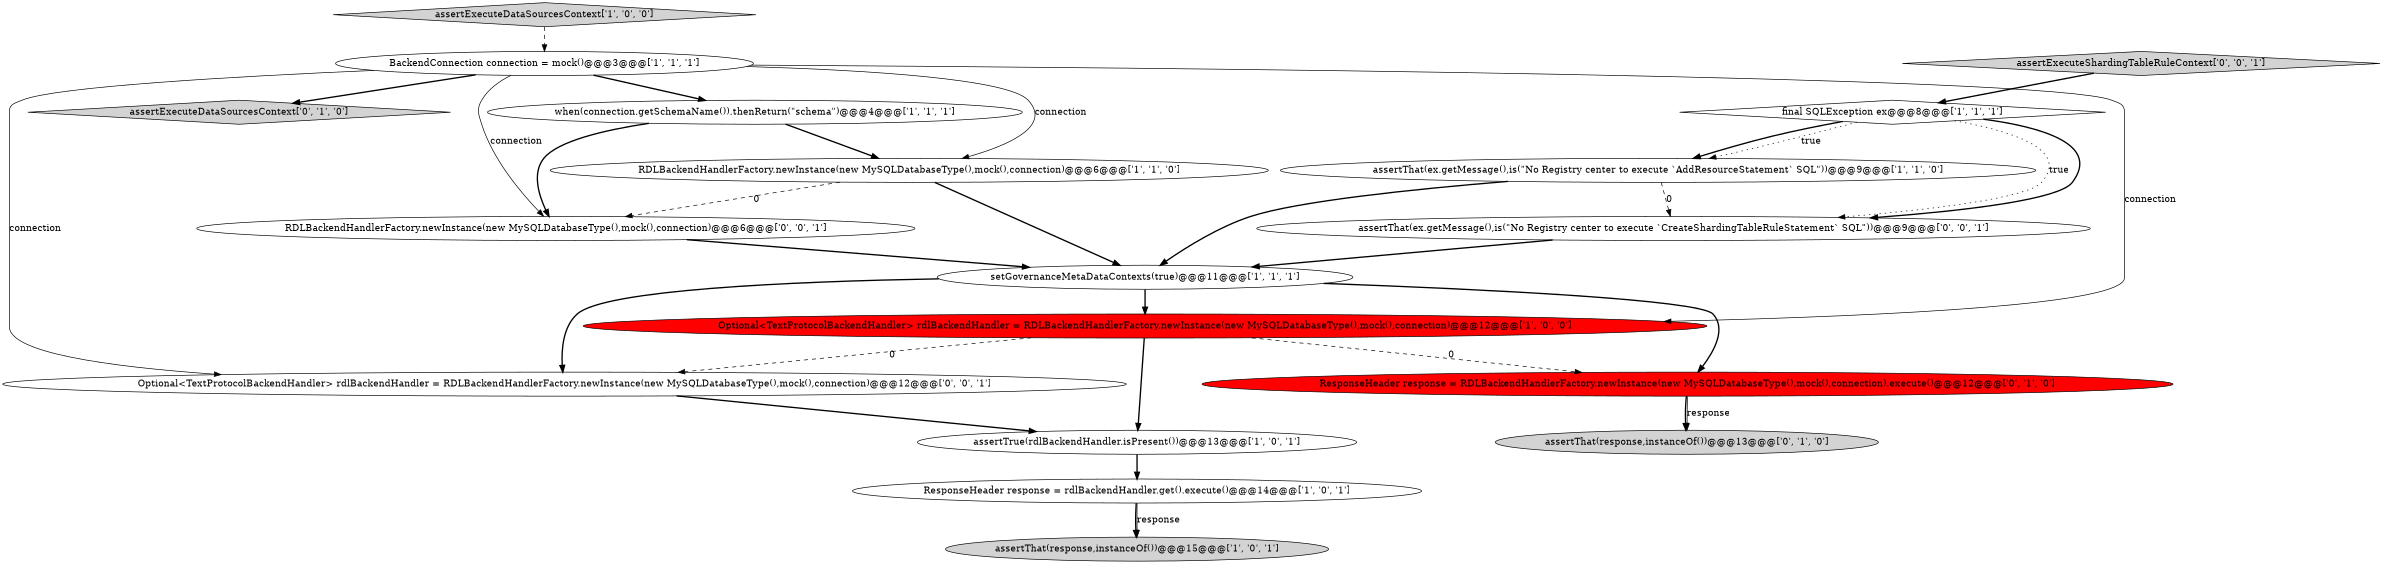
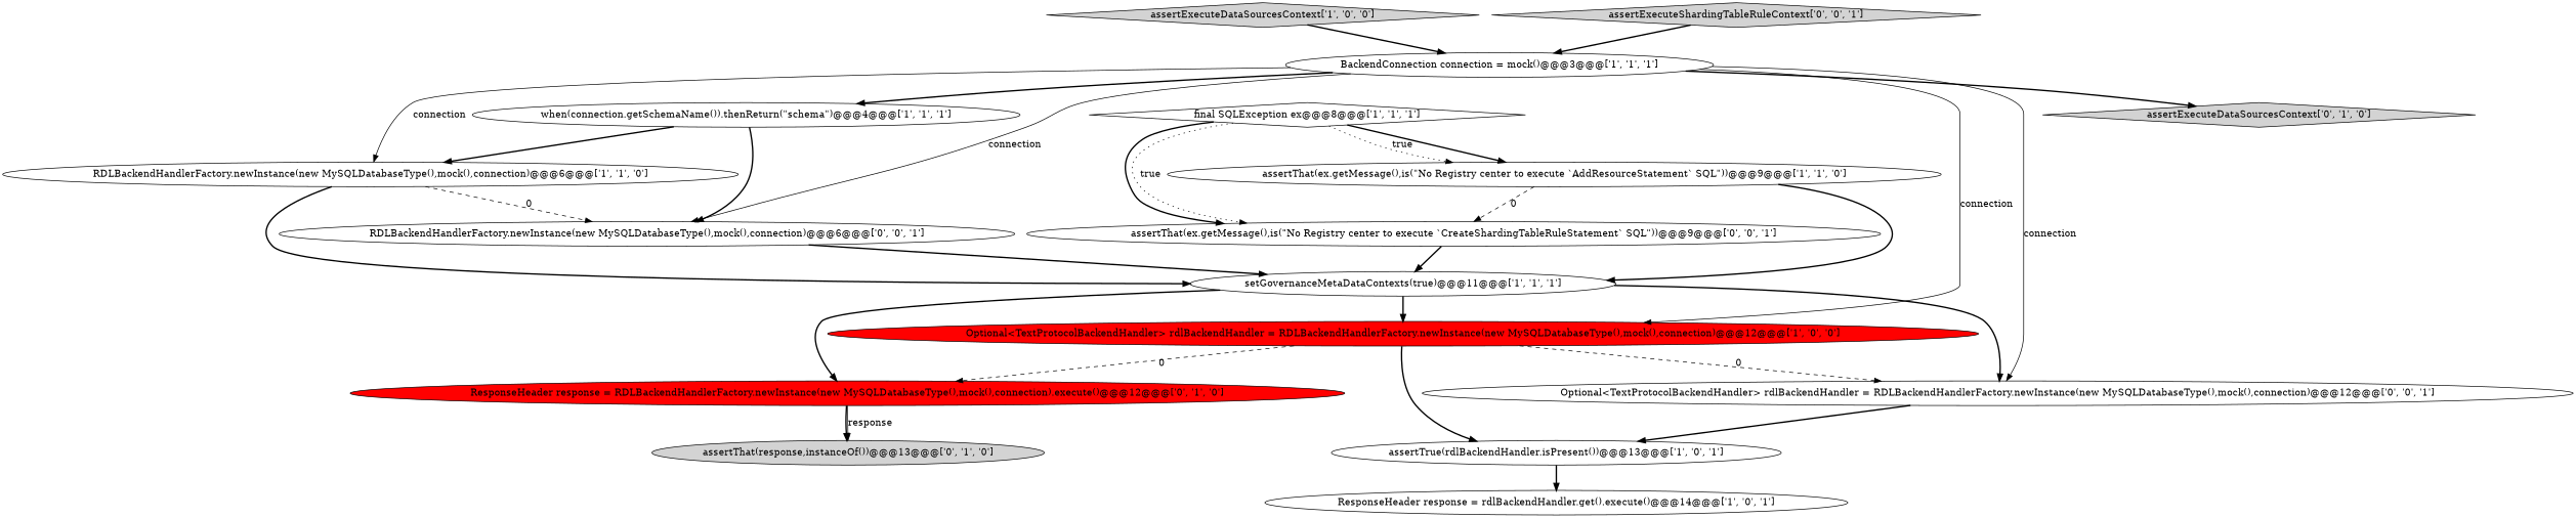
  digraph {
    node [fillcolor=white shape=ellipse style=filled]
    edge [style=bold]
    n1 [label="ResponseHeader response = rdlBackendHandler.get().execute()@@@14@@@['1', '0', '1']"]
-   n2 [fillcolor=lightgray label="assertThat(response,instanceOf())@@@15@@@['1', '0', '1']"]
    n3 [fillcolor=lightgray label="assertExecuteDataSourcesContext['0', '1', '0']" shape=diamond]
    n4 [label="BackendConnection connection = mock()@@@3@@@['1', '1', '1']"]
    n5 [label="RDLBackendHandlerFactory.newInstance(new MySQLDatabaseType(),mock(),connection)@@@6@@@['1', '1', '0']"]
    n6 [label="RDLBackendHandlerFactory.newInstance(new MySQLDatabaseType(),mock(),connection)@@@6@@@['0', '0', '1']"]
    n7 [label="Optional<TextProtocolBackendHandler> rdlBackendHandler = RDLBackendHandlerFactory.newInstance(new MySQLDatabaseType(),mock(),connection)@@@12@@@['0', '0', '1']"]
    n8 [fillcolor=red label="Optional<TextProtocolBackendHandler> rdlBackendHandler = RDLBackendHandlerFactory.newInstance(new MySQLDatabaseType(),mock(),connection)@@@12@@@['1', '0', '0']"]
    n9 [label="when(connection.getSchemaName()).thenReturn(\"schema\")@@@4@@@['1', '1', '1']"]
    n10 [label="final SQLException ex@@@8@@@['1', '1', '1']" shape=diamond]
    n11 [label="assertThat(ex.getMessage(),is(\"No Registry center to execute `AddResourceStatement` SQL\"))@@@9@@@['1', '1', '0']"]
    n12 [label="assertThat(ex.getMessage(),is(\"No Registry center to execute `CreateShardingTableRuleStatement` SQL\"))@@@9@@@['0', '0', '1']"]
    n13 [label="setGovernanceMetaDataContexts(true)@@@11@@@['1', '1', '1']"]
    n14 [fillcolor=red label="ResponseHeader response = RDLBackendHandlerFactory.newInstance(new MySQLDatabaseType(),mock(),connection).execute()@@@12@@@['0', '1', '0']"]
    n15 [fillcolor=lightgray label="assertExecuteDataSourcesContext['1', '0', '0']" shape=diamond]
    n16 [label="assertTrue(rdlBackendHandler.isPresent())@@@13@@@['1', '0', '1']"]
    n17 [fillcolor=lightgray label="assertThat(response,instanceOf())@@@13@@@['0', '1', '0']"]
    n18 [fillcolor=lightgray label="assertExecuteShardingTableRuleContext['0', '0', '1']" shape=diamond]
-   n1 -> n2
-   n1 -> n2 [label=response style=solid]
    n4 -> n3
    n4 -> n5 [label=connection style=solid]
    n4 -> n6 [label=connection style=solid]
    n4 -> n7 [label=connection style=solid]
    n4 -> n8 [label=connection style=solid]
    n4 -> n9
    n5 -> n6 [label=0 style=dashed]
    n5 -> n13
    n6 -> n13
    n7 -> n16
    n8 -> n7 [label=0 style=dashed]
    n8 -> n14 [label=0 style=dashed]
    n8 -> n16
    n9 -> n5
    n9 -> n6
    n10 -> n11
    n10 -> n11 [label=true style=dotted]
    n10 -> n12 [label=true style=dotted]
    n10 -> n12
    n11 -> n12 [label=0 style=dashed]
    n11 -> n13
    n12 -> n13
    n13 -> n7
    n13 -> n8
    n13 -> n14
    n14 -> n17
    n14 -> n17 [label=response style=solid]
-   n15 -> n4 [style=dashed]
+   n15 -> n4
    n16 -> n1
-   n18 -> n10
+   n18 -> n4
  }
